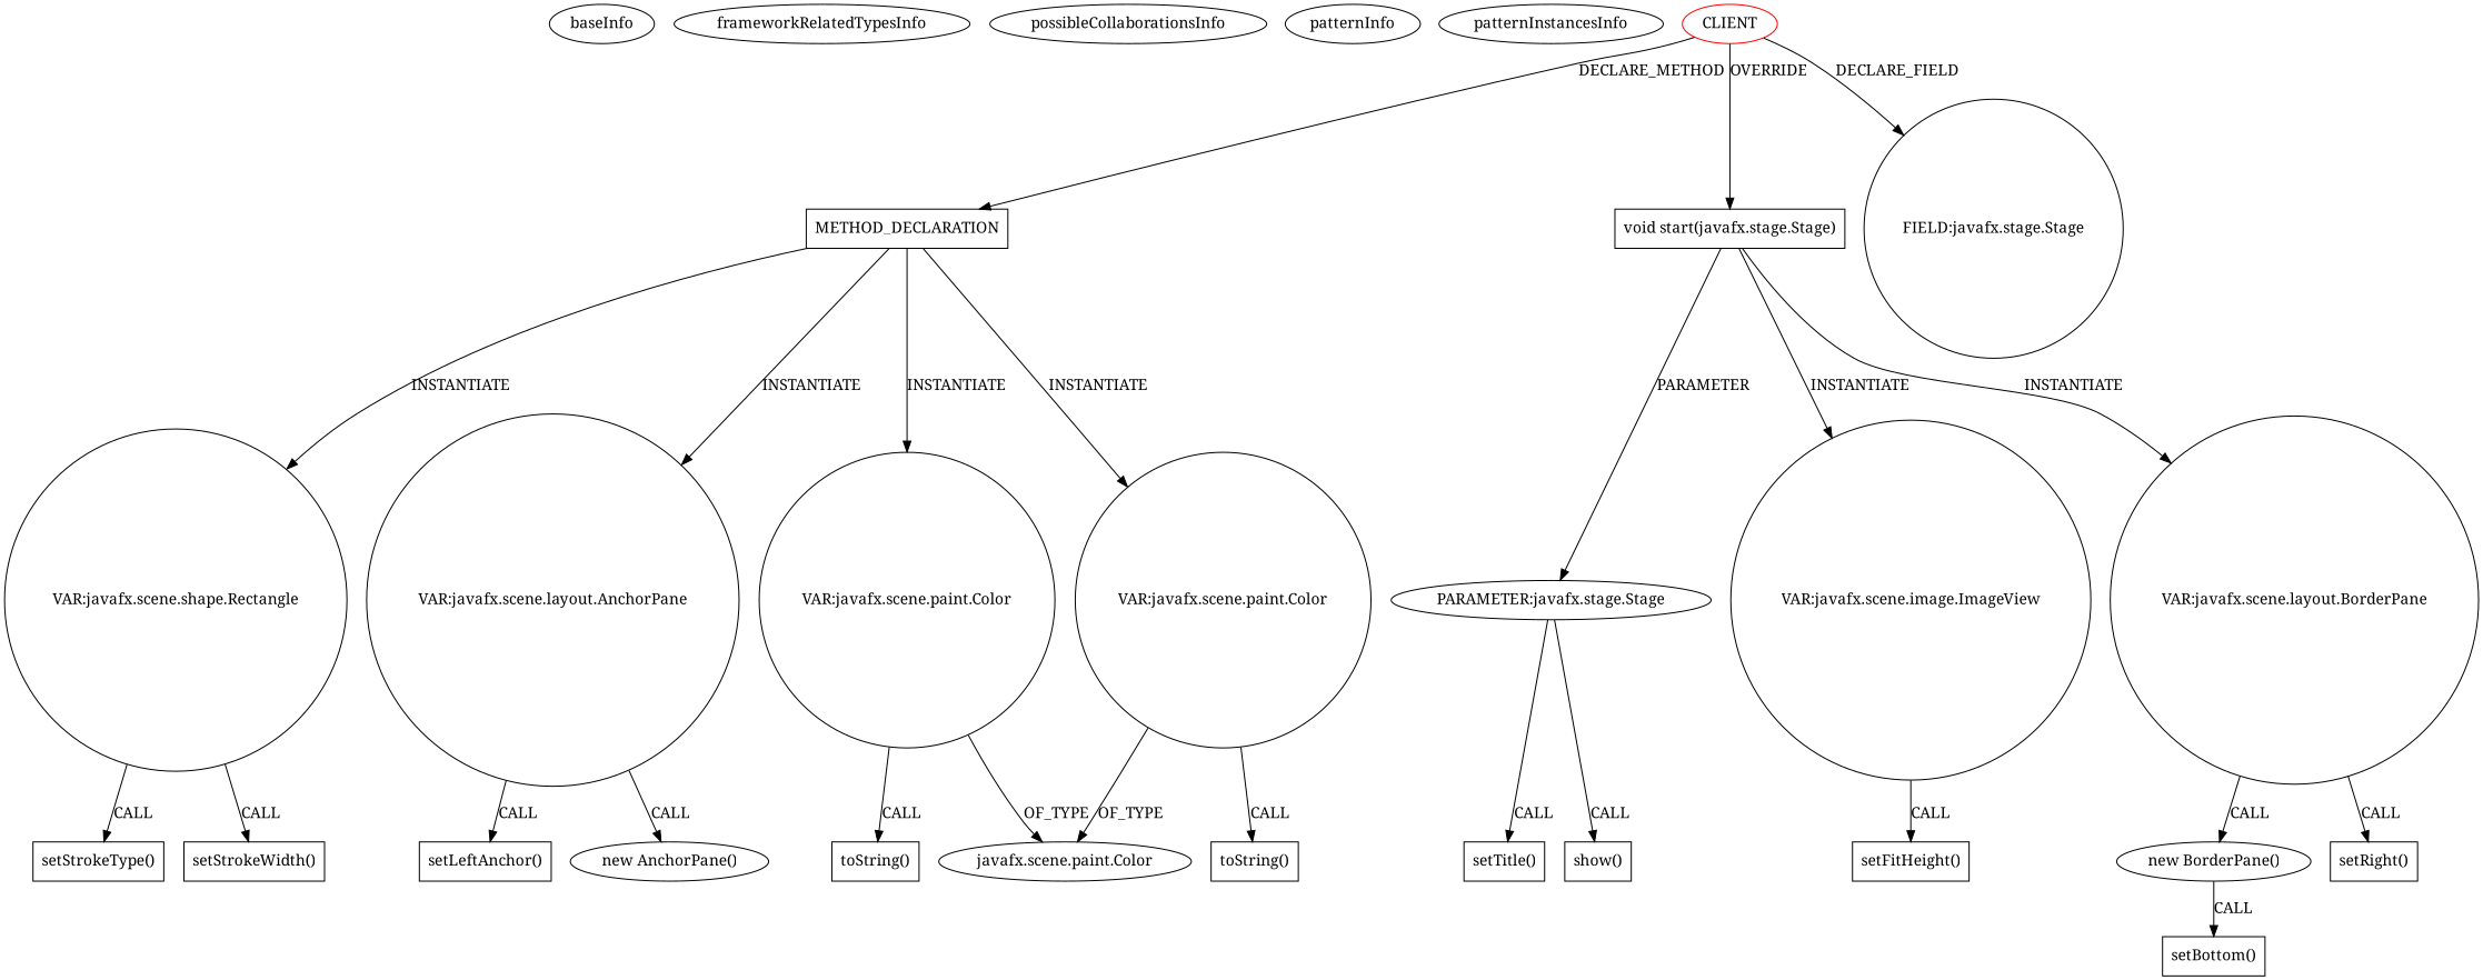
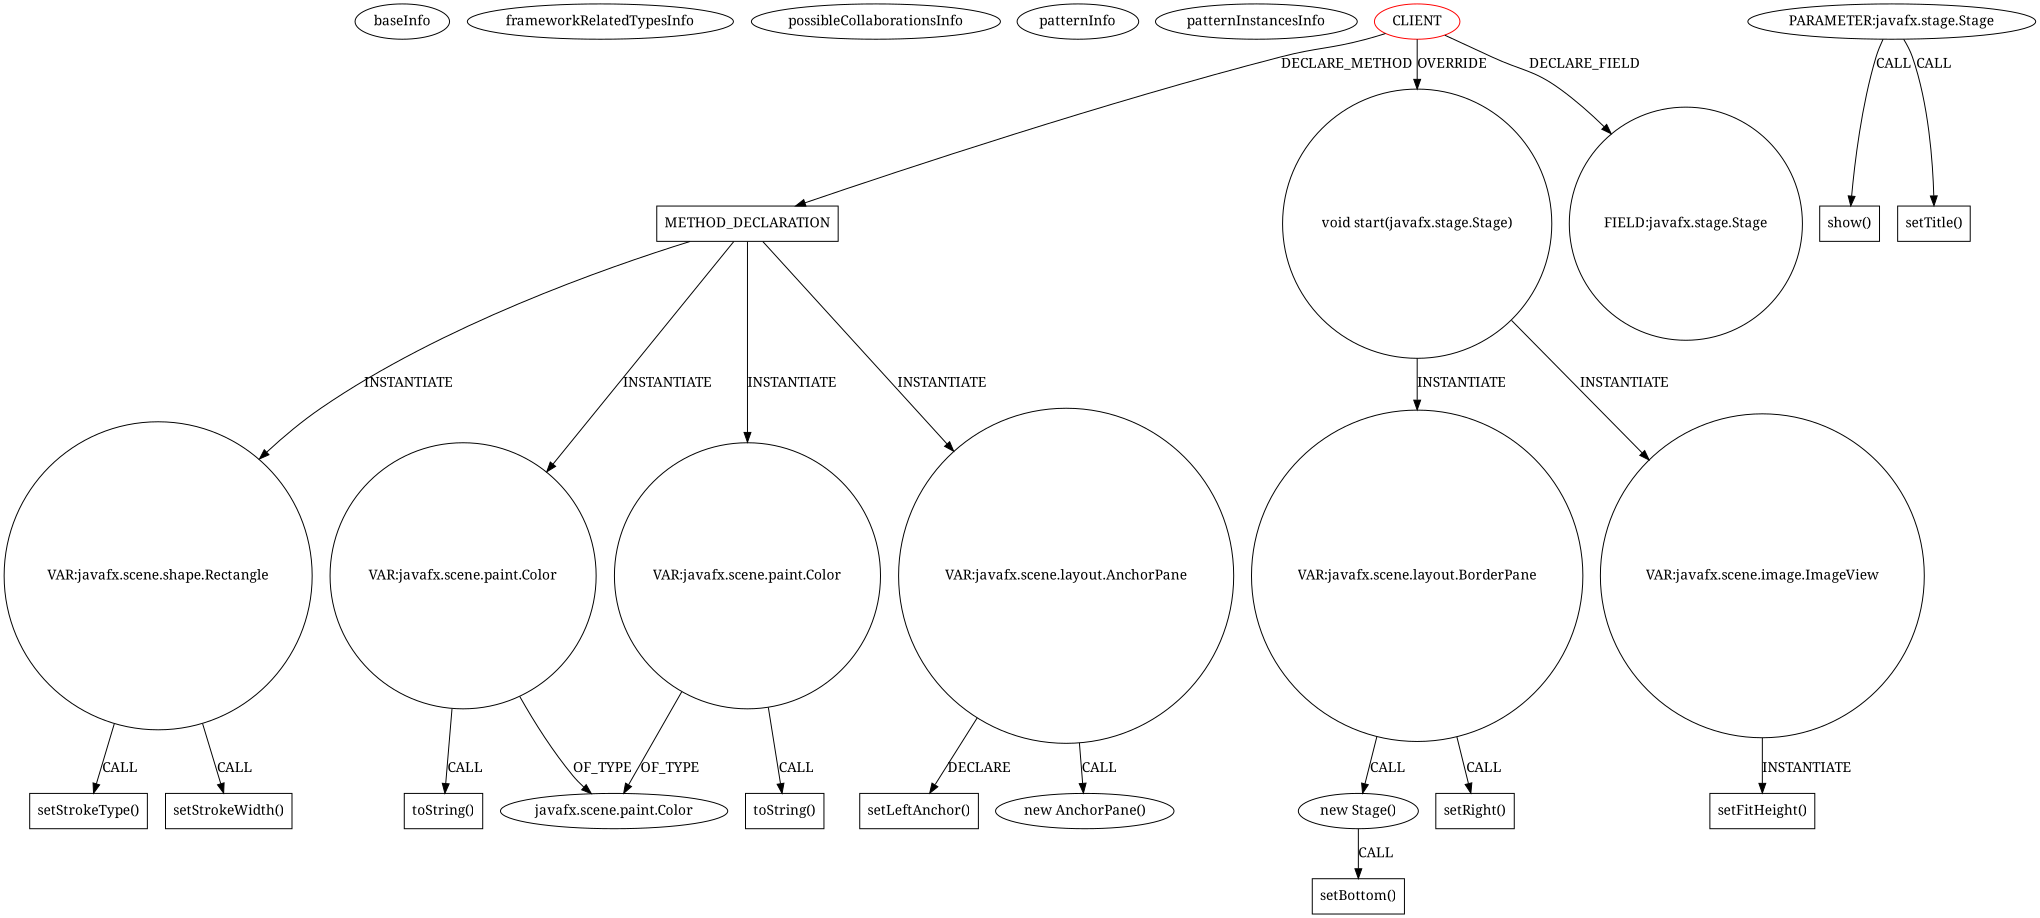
  digraph {
    fontname="Noto Serif"
    node [fontname="Noto Serif" isFrameworkType=false vertexType=INSIDE_CALL shape=box]
    edge [fontname="Noto Serif"]
    baseInfo [category=pattern graphId=2966 isAnonymous=false possibleRelation=false isFrameworkType="" vertexType="" shape=""]
    frameworkRelatedTypesInfo [isFrameworkType="" vertexType="" shape=""]
    possibleCollaborationsInfo [isFrameworkType="" vertexType="" shape=""]
    patternInfo [frequency=2.0 patternRootClient=0 isFrameworkType="" vertexType="" shape=""]
    patternInstancesInfo [0="Baschdl578-ColorReduction~/Baschdl578-ColorReduction/ColorReduction-master/src/main/java/edu/kit/ipd/swt1/SimpleColorReduction/UI.java~UI~149" 1="Baschdl578-ColorReduction~/Baschdl578-ColorReduction/ColorReduction-master/src/main/java/edu/kit/ipd/swt1/SimpleColorReduction/PluginUI.java~PluginUI~157" isFrameworkType="" vertexType="" shape=""]
    n6 [label="new AnchorPane()" vertexType=CONSTRUCTOR_CALL shape=""]
    n7 [label="VAR:javafx.scene.layout.AnchorPane" shape=circle vertexType=VARIABLE_EXPRESION]
    n8 [label="setLeftAnchor()"]
    n9 [label=METHOD_DECLARATION vertexType=CLIENT_METHOD_DECLARATION]
    n10 [label="VAR:javafx.scene.paint.Color" shape=circle vertexType=VARIABLE_EXPRESION]
    n11 [label="VAR:javafx.scene.paint.Color" shape=circle vertexType=VARIABLE_EXPRESION]
    n12 [label="VAR:javafx.scene.shape.Rectangle" shape=circle vertexType=VARIABLE_EXPRESION]
    n13 [label="javafx.scene.paint.Color" vertexType=FRAMEWORK_CLASS_TYPE shape=""]
    n14 [label="toString()"]
    n15 [label="toString()"]
    n16 [label="setStrokeWidth()"]
    n17 [label="setStrokeType()"]
    n18 [color=red label=CLIENT vertexType=ROOT_CLIENT_CLASS_DECLARATION shape=""]
-   n19 [label="void start(javafx.stage.Stage)" vertexType=OVERRIDING_METHOD_DECLARATION]
+   n19 [label="void start(javafx.stage.Stage)" shape=circle vertexType=OVERRIDING_METHOD_DECLARATION]
    n20 [label="FIELD:javafx.stage.Stage" shape=circle vertexType=FIELD_DECLARATION]
    n21 [label="VAR:javafx.scene.layout.BorderPane" shape=circle vertexType=VARIABLE_EXPRESION]
    n22 [label="PARAMETER:javafx.stage.Stage" vertexType=PARAMETER_DECLARATION shape=""]
    n23 [label="VAR:javafx.scene.image.ImageView" shape=circle vertexType=VARIABLE_EXPRESION]
    n24 [label="setRight()"]
-   n25 [label="new BorderPane()" vertexType=CONSTRUCTOR_CALL shape=""]
+   n25 [label="new Stage()" vertexType=CONSTRUCTOR_CALL shape=""]
    n26 [label="show()"]
    n27 [label="setTitle()"]
    n28 [label="setFitHeight()"]
    n29 [label="setBottom()"]
    n7 -> n6 [label=CALL]
-   n7 -> n8 [label=CALL]
+   n7 -> n8 [label=DECLARE]
    n9 -> n7 [label=INSTANTIATE]
    n9 -> n10 [label=INSTANTIATE]
    n9 -> n11 [label=INSTANTIATE]
    n9 -> n12 [label=INSTANTIATE]
    n10 -> n13 [label=OF_TYPE]
    n10 -> n14 [label=CALL]
    n11 -> n13 [label=OF_TYPE]
    n11 -> n15 [label=CALL]
    n12 -> n16 [label=CALL]
    n12 -> n17 [label=CALL]
    n18 -> n9 [label=DECLARE_METHOD]
    n18 -> n19 [label=OVERRIDE]
    n18 -> n20 [label=DECLARE_FIELD]
    n19 -> n21 [label=INSTANTIATE]
-   n19 -> n22 [label=PARAMETER]
    n19 -> n23 [label=INSTANTIATE]
    n21 -> n24 [label=CALL]
    n21 -> n25 [label=CALL]
    n22 -> n26 [label=CALL]
    n22 -> n27 [label=CALL]
-   n23 -> n28 [label=CALL]
+   n23 -> n28 [label=INSTANTIATE]
    n25 -> n29 [label=CALL]
  }
